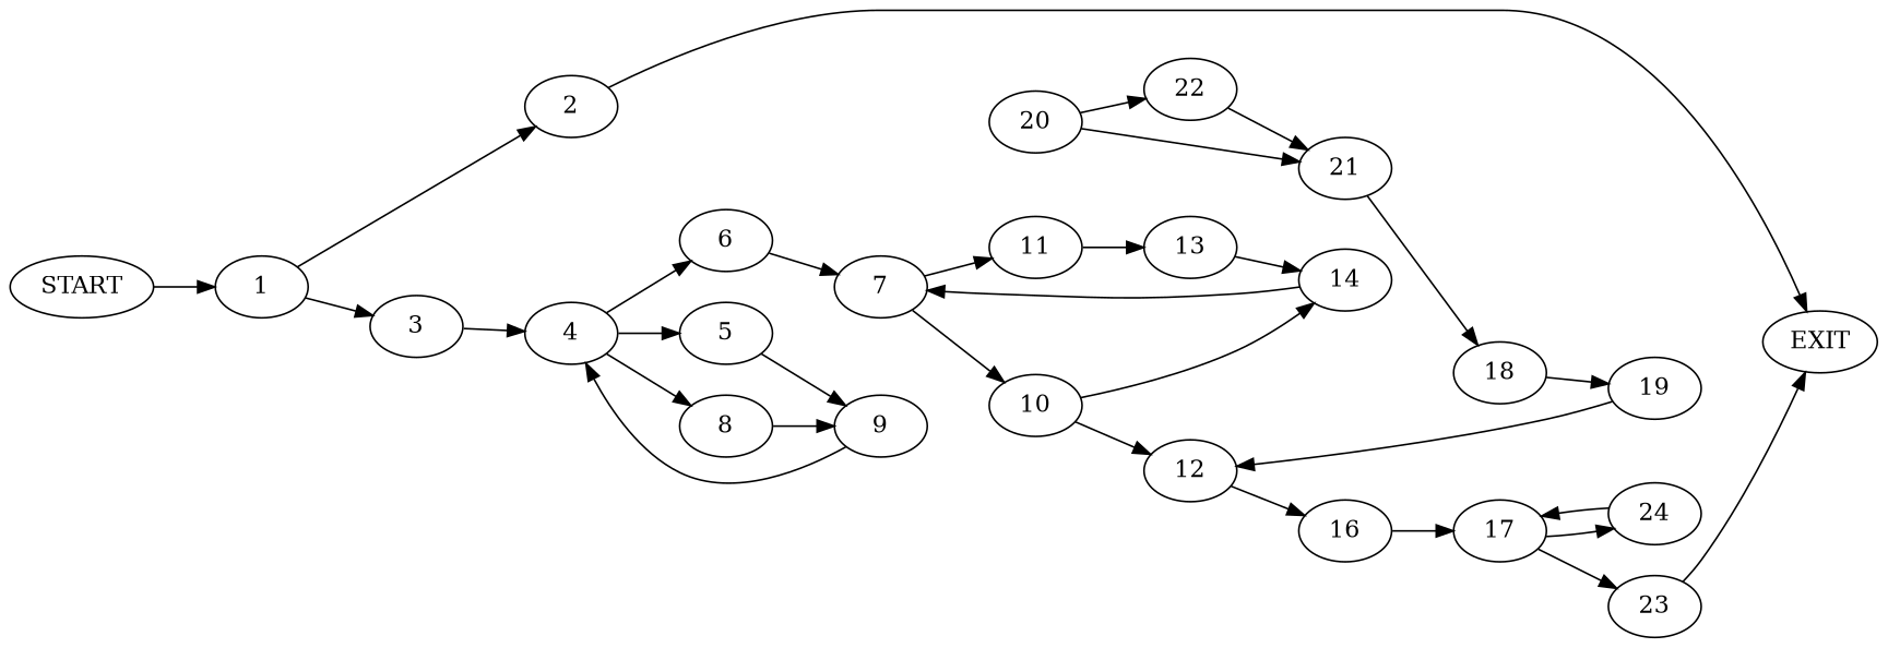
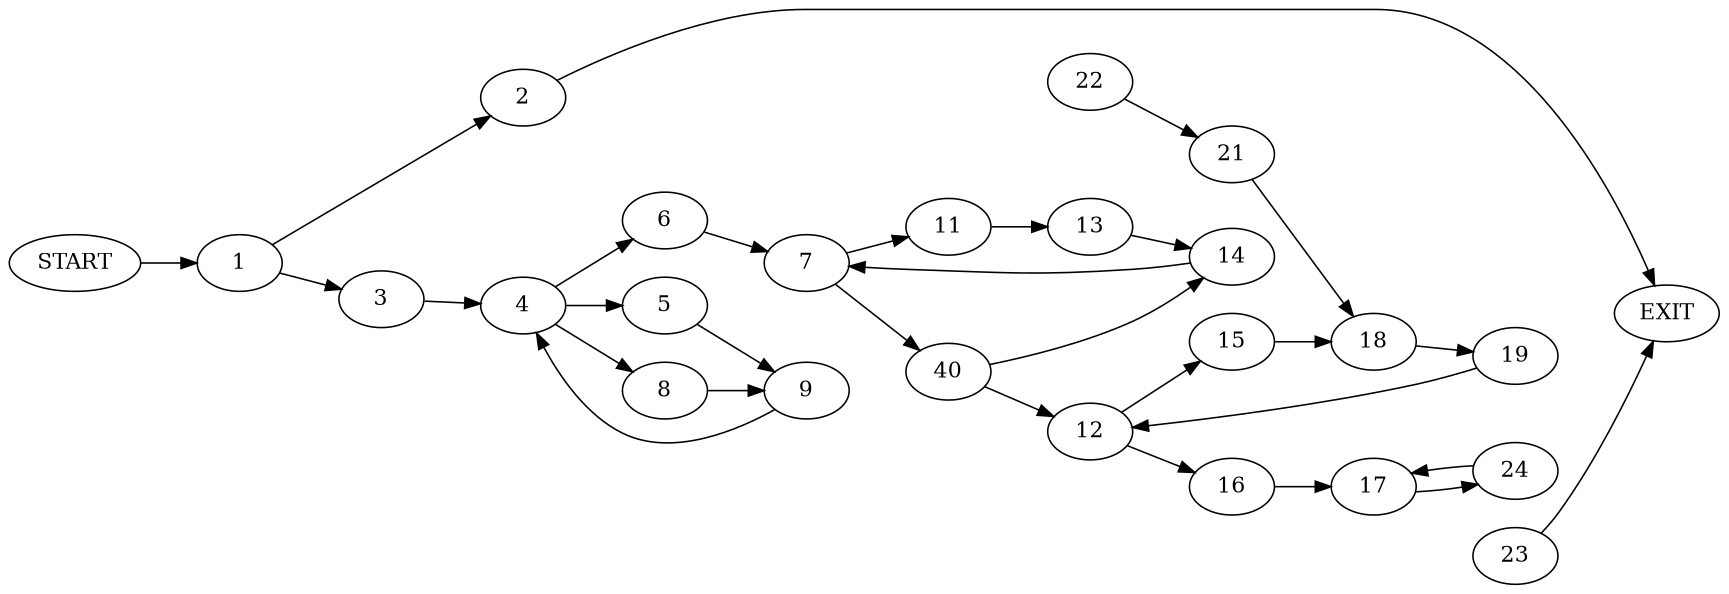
  digraph {
    rankdir=LR
    n1 [label=START]
    1
    2
    3
    n5 [label=EXIT]
    4
    5
    6
    8
    9
    7
-   10
+   10 [label=40]
    11
    12
    14
    13
+   15
    16
    18
    17
    19
    23
    24
-   20
    21
    22
    n1 -> 1
    1 -> 2
    1 -> 3
    2 -> n5
    3 -> 4
    4 -> 5
    4 -> 6
    4 -> 8
    5 -> 9
    6 -> 7
    8 -> 9
    9 -> 4
    7 -> 10
    7 -> 11
    10 -> 12
    10 -> 14
    11 -> 13
+   12 -> 15
    12 -> 16
    14 -> 7
    13 -> 14
+   15 -> 18
    16 -> 17
    18 -> 19
-   17 -> 23
    17 -> 24
    19 -> 12
    23 -> n5
    24 -> 17
-   20 -> 21
-   20 -> 22
    21 -> 18
    22 -> 21
  }
